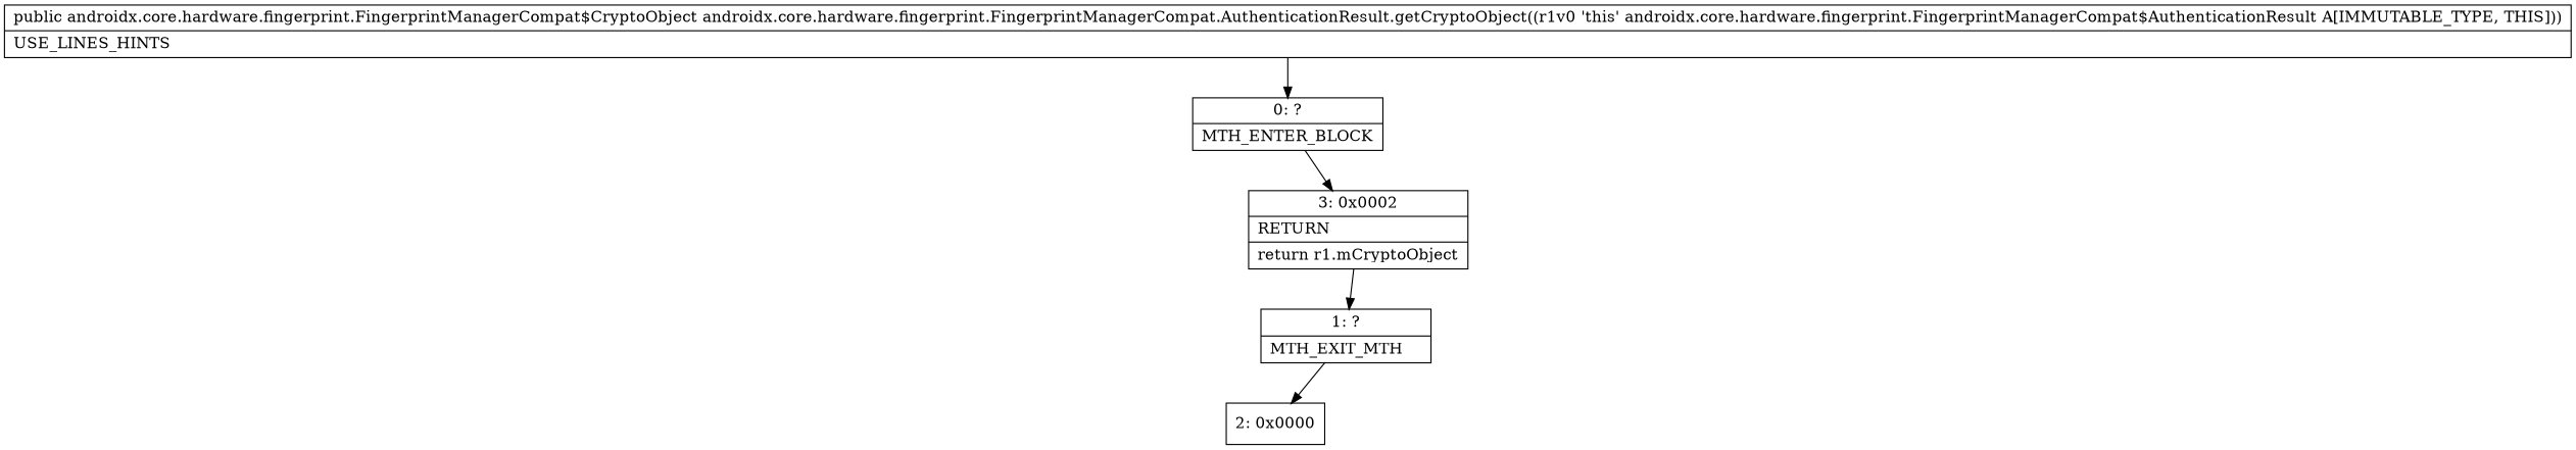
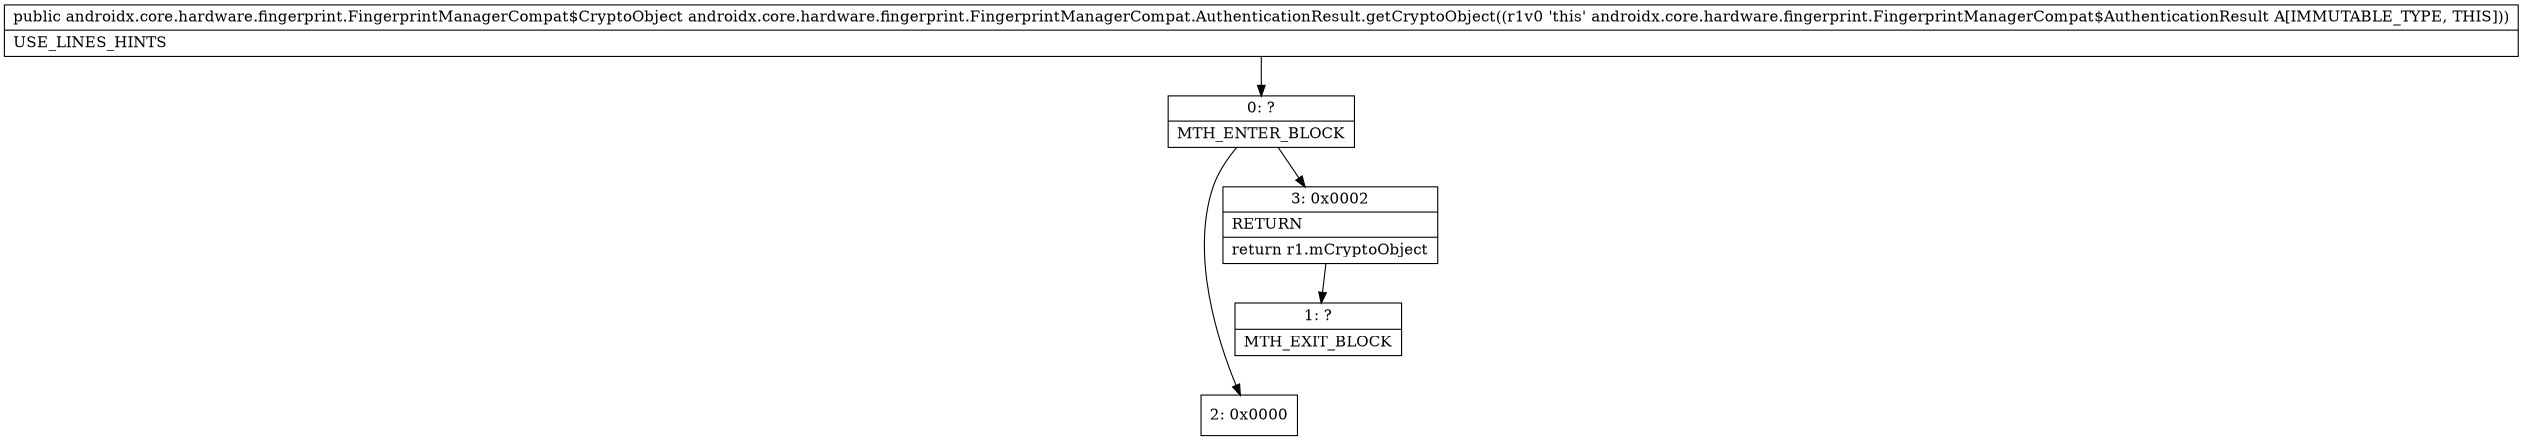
  digraph {
    node [shape=record]
    n1 [label="{0\:\ ?|MTH_ENTER_BLOCK\l}"]
    n2 [label="{2\:\ 0x0000}"]
    n3 [label="{3\:\ 0x0002|RETURN\l|return r1.mCryptoObject\l}"]
-   n4 [label="{1\:\ ?|MTH_EXIT_MTH\l}"]
+   n4 [label="{1\:\ ?|MTH_EXIT_BLOCK\l}"]
    n5 [label="{public androidx.core.hardware.fingerprint.FingerprintManagerCompat$CryptoObject androidx.core.hardware.fingerprint.FingerprintManagerCompat.AuthenticationResult.getCryptoObject((r1v0 'this' androidx.core.hardware.fingerprint.FingerprintManagerCompat$AuthenticationResult A[IMMUTABLE_TYPE, THIS]))  | USE_LINES_HINTS\l}"]
-   n4 -> n2
+   n1 -> n2
    n1 -> n3
    n3 -> n4
    n5 -> n1
  }
